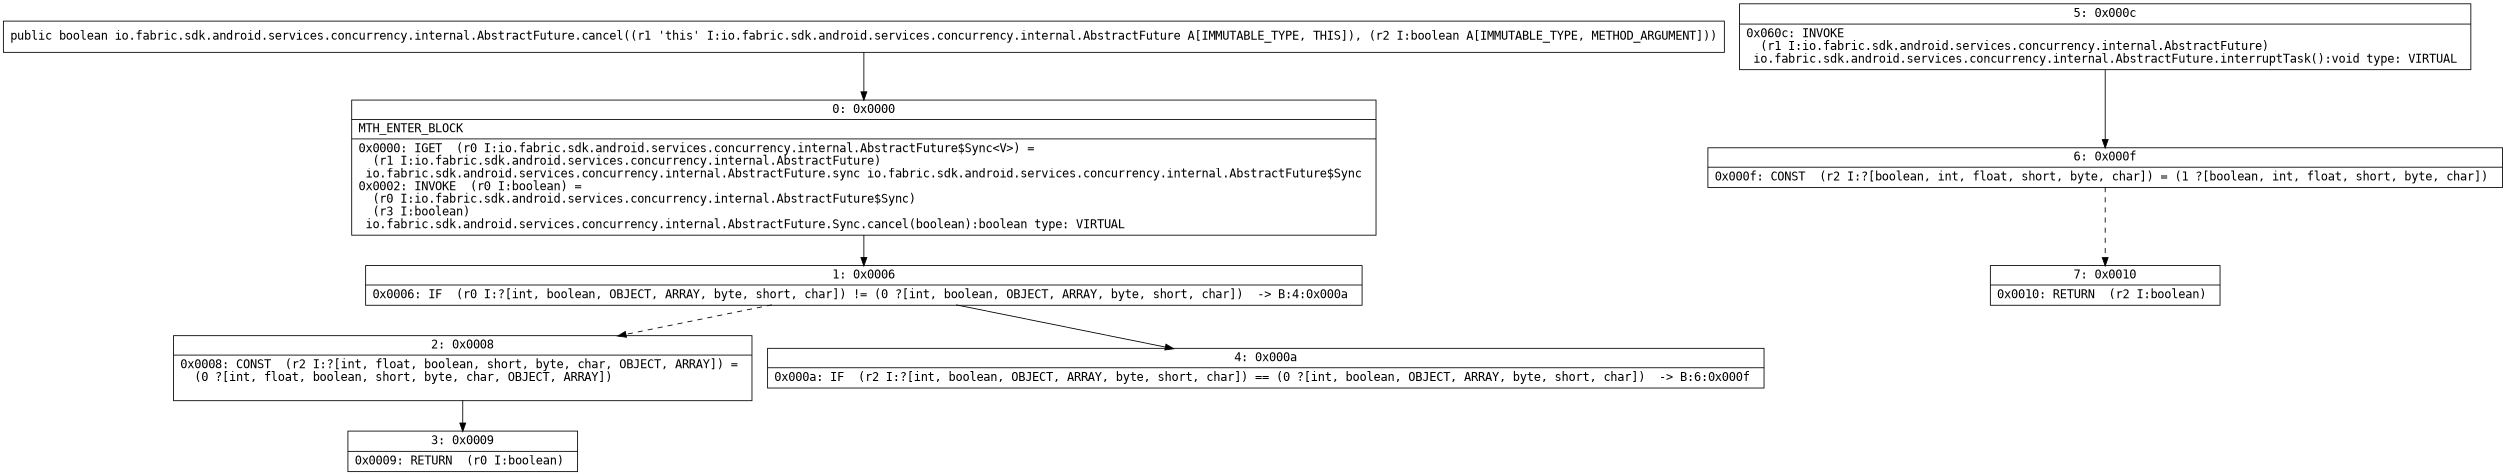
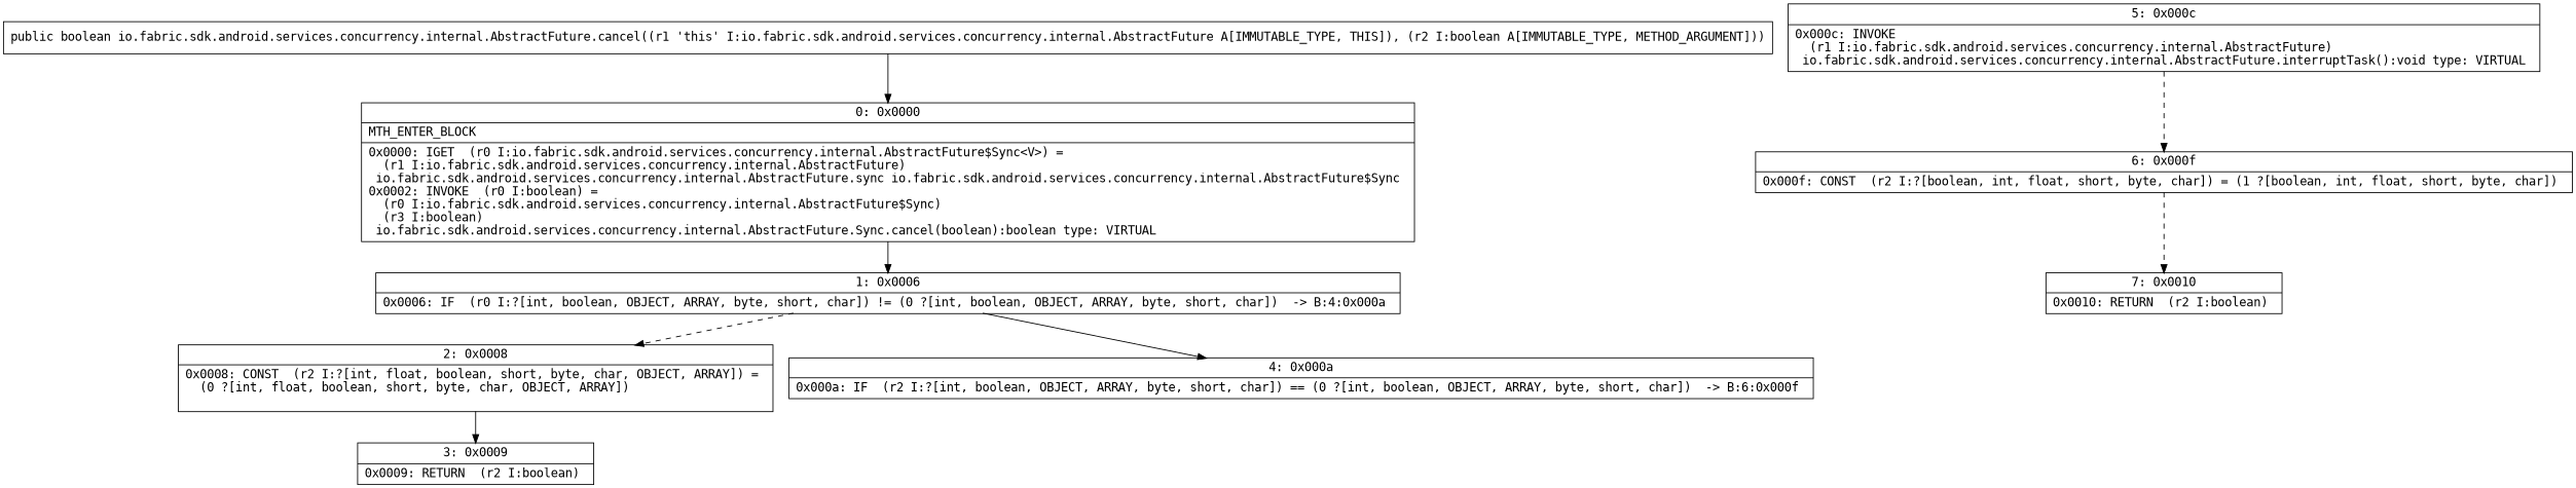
  digraph {
    fontname="DejaVu Sans Mono"
    node [fontname="DejaVu Sans Mono" shape=record]
    edge [fontname="DejaVu Sans Mono"]
    n1 [label="{0\:\ 0x0000|MTH_ENTER_BLOCK\l|0x0000: IGET  (r0 I:io.fabric.sdk.android.services.concurrency.internal.AbstractFuture$Sync\<V\>) = \l  (r1 I:io.fabric.sdk.android.services.concurrency.internal.AbstractFuture)\l io.fabric.sdk.android.services.concurrency.internal.AbstractFuture.sync io.fabric.sdk.android.services.concurrency.internal.AbstractFuture$Sync \l0x0002: INVOKE  (r0 I:boolean) = \l  (r0 I:io.fabric.sdk.android.services.concurrency.internal.AbstractFuture$Sync)\l  (r3 I:boolean)\l io.fabric.sdk.android.services.concurrency.internal.AbstractFuture.Sync.cancel(boolean):boolean type: VIRTUAL \l}"]
    n2 [label="{1\:\ 0x0006|0x0006: IF  (r0 I:?[int, boolean, OBJECT, ARRAY, byte, short, char]) != (0 ?[int, boolean, OBJECT, ARRAY, byte, short, char])  \-\> B:4:0x000a \l}"]
    n3 [label="{2\:\ 0x0008|0x0008: CONST  (r2 I:?[int, float, boolean, short, byte, char, OBJECT, ARRAY]) = \l  (0 ?[int, float, boolean, short, byte, char, OBJECT, ARRAY])\l \l}"]
    n4 [label="{4\:\ 0x000a|0x000a: IF  (r2 I:?[int, boolean, OBJECT, ARRAY, byte, short, char]) == (0 ?[int, boolean, OBJECT, ARRAY, byte, short, char])  \-\> B:6:0x000f \l}"]
-   n5 [label="{3\:\ 0x0009|0x0009: RETURN  (r0 I:boolean) \l}"]
-   n6 [label="{5\:\ 0x000c|0x060c: INVOKE  \l  (r1 I:io.fabric.sdk.android.services.concurrency.internal.AbstractFuture)\l io.fabric.sdk.android.services.concurrency.internal.AbstractFuture.interruptTask():void type: VIRTUAL \l}"]
+   n5 [label="{3\:\ 0x0009|0x0009: RETURN  (r2 I:boolean) \l}"]
+   n6 [label="{5\:\ 0x000c|0x000c: INVOKE  \l  (r1 I:io.fabric.sdk.android.services.concurrency.internal.AbstractFuture)\l io.fabric.sdk.android.services.concurrency.internal.AbstractFuture.interruptTask():void type: VIRTUAL \l}"]
    n7 [label="{6\:\ 0x000f|0x000f: CONST  (r2 I:?[boolean, int, float, short, byte, char]) = (1 ?[boolean, int, float, short, byte, char]) \l}"]
    n8 [label="{7\:\ 0x0010|0x0010: RETURN  (r2 I:boolean) \l}"]
    n9 [label="{public boolean io.fabric.sdk.android.services.concurrency.internal.AbstractFuture.cancel((r1 'this' I:io.fabric.sdk.android.services.concurrency.internal.AbstractFuture A[IMMUTABLE_TYPE, THIS]), (r2 I:boolean A[IMMUTABLE_TYPE, METHOD_ARGUMENT])) }"]
    n1 -> n2
    n2 -> n3 [style=dashed]
    n2 -> n4
    n3 -> n5
-   n6 -> n7
+   n6 -> n7 [style=dashed]
    n7 -> n8 [style=dashed]
    n9 -> n1
  }
